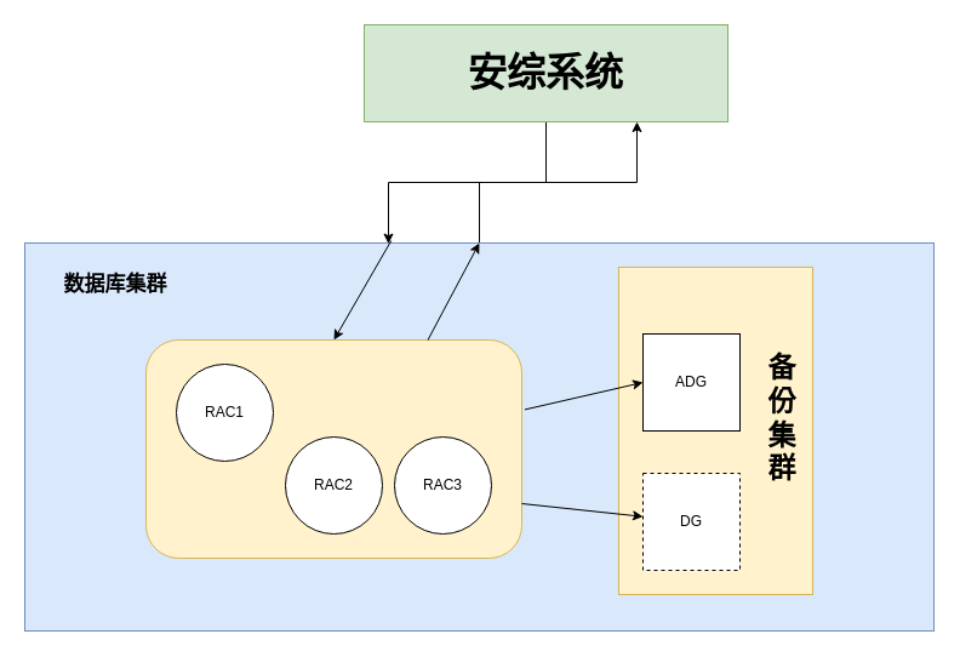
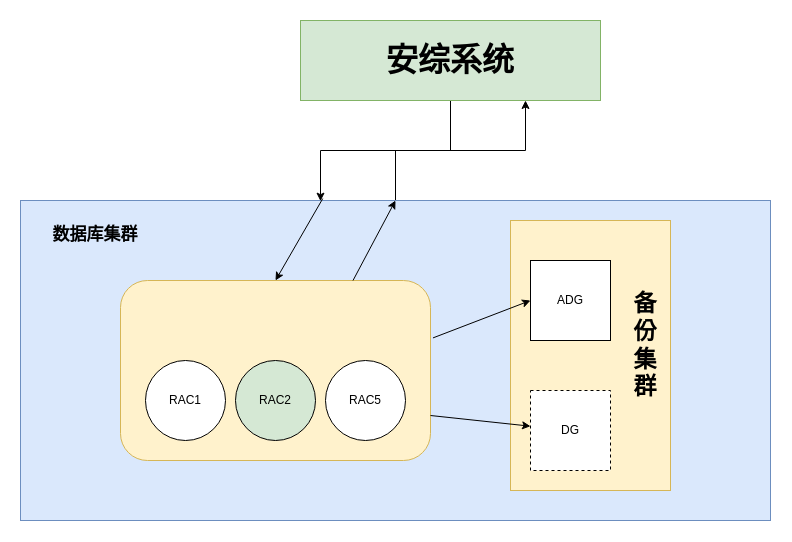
  <mxCell id="0" />
  <mxCell id="1" parent="0" />
  <mxCell id="2" style="edgeStyle=orthogonalEdgeStyle;rounded=0;orthogonalLoop=1;jettySize=auto;html=1;entryX=0.75;entryY=1;entryDx=0;entryDy=0;fontSize=17;" edge="1" parent="1" source="3" target="6"><mxGeometry relative="1" as="geometry" /></mxCell>
  <mxCell id="3" value="" style="rounded=0;whiteSpace=wrap;html=1;fillColor=#dae8fc;strokeColor=#6c8ebf;" vertex="1" parent="1"><mxGeometry x="20" y="200" width="750" height="320" as="geometry" /></mxCell>
  <mxCell id="4" value="" style="rounded=1;whiteSpace=wrap;html=1;fillColor=#fff2cc;strokeColor=#d6b656;" vertex="1" parent="1"><mxGeometry x="120" y="280" width="310" height="180" as="geometry" /></mxCell>
  <mxCell id="5" style="edgeStyle=orthogonalEdgeStyle;rounded=0;orthogonalLoop=1;jettySize=auto;html=1;exitX=0.5;exitY=1;exitDx=0;exitDy=0;entryX=0.4;entryY=0.002;entryDx=0;entryDy=0;entryPerimeter=0;fontSize=17;" edge="1" parent="1" source="6" target="3"><mxGeometry relative="1" as="geometry" /></mxCell>
  <mxCell id="6" value="&lt;b&gt;&lt;font style=&quot;font-size: 32px&quot;&gt;安综系统&lt;/font&gt;&lt;/b&gt;" style="rounded=0;whiteSpace=wrap;html=1;fillColor=#d5e8d4;strokeColor=#82b366;" vertex="1" parent="1"><mxGeometry x="300" y="20" width="300" height="80" as="geometry" /></mxCell>
- <mxCell id="7" value="RAC2" style="ellipse;whiteSpace=wrap;html=1;aspect=fixed;" vertex="1" parent="1"><mxGeometry x="235" y="360" width="80" height="80" as="geometry" /></mxCell>
- <mxCell id="8" value="RAC1" style="ellipse;whiteSpace=wrap;html=1;aspect=fixed;" vertex="1" parent="1"><mxGeometry x="145" y="300" width="80" height="80" as="geometry" /></mxCell>
- <mxCell id="9" value="RAC3" style="ellipse;whiteSpace=wrap;html=1;aspect=fixed;" vertex="1" parent="1"><mxGeometry x="325" y="360" width="80" height="80" as="geometry" /></mxCell>
+ <mxCell id="7" value="RAC2" style="ellipse;whiteSpace=wrap;html=1;aspect=fixed;fillColor=#d5e8d4;" vertex="1" parent="1"><mxGeometry x="235" y="360" width="80" height="80" as="geometry" /></mxCell>
+ <mxCell id="8" value="RAC1" style="ellipse;whiteSpace=wrap;html=1;aspect=fixed;" vertex="1" parent="1"><mxGeometry x="145" y="360" width="80" height="80" as="geometry" /></mxCell>
+ <mxCell id="9" value="RAC5" style="ellipse;whiteSpace=wrap;html=1;aspect=fixed;" vertex="1" parent="1"><mxGeometry x="325" y="360" width="80" height="80" as="geometry" /></mxCell>
  <mxCell id="10" value="数据库集群" style="text;html=1;strokeColor=none;fillColor=none;align=center;verticalAlign=middle;whiteSpace=wrap;rounded=0;fontSize=17;fontStyle=1" vertex="1" parent="1"><mxGeometry x="40" y="210" width="110" height="50" as="geometry" /></mxCell>
  <mxCell id="11" value="" style="rounded=0;whiteSpace=wrap;html=1;fontSize=17;fillColor=#fff2cc;strokeColor=#d6b656;shadow=0;" vertex="1" parent="1"><mxGeometry x="510" y="220" width="160" height="270" as="geometry" /></mxCell>
- <mxCell id="12" value="ADG" style="whiteSpace=wrap;html=1;aspect=fixed;" vertex="1" parent="1"><mxGeometry x="530" y="275" width="80" height="80" as="geometry" /></mxCell>
+ <mxCell id="12" value="ADG" style="whiteSpace=wrap;html=1;aspect=fixed;" vertex="1" parent="1"><mxGeometry x="530" y="260" width="80" height="80" as="geometry" /></mxCell>
  <mxCell id="13" value="DG" style="whiteSpace=wrap;html=1;aspect=fixed;dashed=1;" vertex="1" parent="1"><mxGeometry x="530" y="390" width="80" height="80" as="geometry" /></mxCell>
  <mxCell id="14" value="" style="endArrow=classic;html=1;exitX=1.008;exitY=0.319;exitDx=0;exitDy=0;exitPerimeter=0;entryX=0;entryY=0.5;entryDx=0;entryDy=0;" edge="1" parent="1" source="4" target="12"><mxGeometry width="50" height="50" relative="1" as="geometry"><mxPoint x="370" y="350" as="sourcePoint" /><mxPoint x="420" y="300" as="targetPoint" /></mxGeometry></mxCell>
  <mxCell id="15" value="" style="endArrow=classic;html=1;exitX=1;exitY=0.75;exitDx=0;exitDy=0;" edge="1" parent="1" source="4" target="13"><mxGeometry width="50" height="50" relative="1" as="geometry"><mxPoint x="370" y="350" as="sourcePoint" /><mxPoint x="420" y="300" as="targetPoint" /></mxGeometry></mxCell>
  <mxCell id="16" value="备份集群" style="text;html=1;strokeColor=none;fillColor=none;align=center;verticalAlign=middle;whiteSpace=wrap;rounded=0;shadow=0;fontSize=23;fontStyle=1" vertex="1" parent="1"><mxGeometry x="630" y="290" width="30" height="110" as="geometry" /></mxCell>
  <mxCell id="17" value="" style="endArrow=classic;html=1;fontSize=23;entryX=0.5;entryY=0;entryDx=0;entryDy=0;exitX=0.403;exitY=-0.006;exitDx=0;exitDy=0;exitPerimeter=0;" edge="1" parent="1" source="3" target="4"><mxGeometry width="50" height="50" relative="1" as="geometry"><mxPoint x="325" y="260" as="sourcePoint" /><mxPoint x="375" y="210" as="targetPoint" /></mxGeometry></mxCell>
  <mxCell id="18" value="" style="endArrow=classic;html=1;fontSize=23;exitX=0.75;exitY=0;exitDx=0;exitDy=0;entryX=0.5;entryY=0;entryDx=0;entryDy=0;" edge="1" parent="1" source="4" target="3"><mxGeometry width="50" height="50" relative="1" as="geometry"><mxPoint x="370" y="270" as="sourcePoint" /><mxPoint x="420" y="220" as="targetPoint" /></mxGeometry></mxCell>
